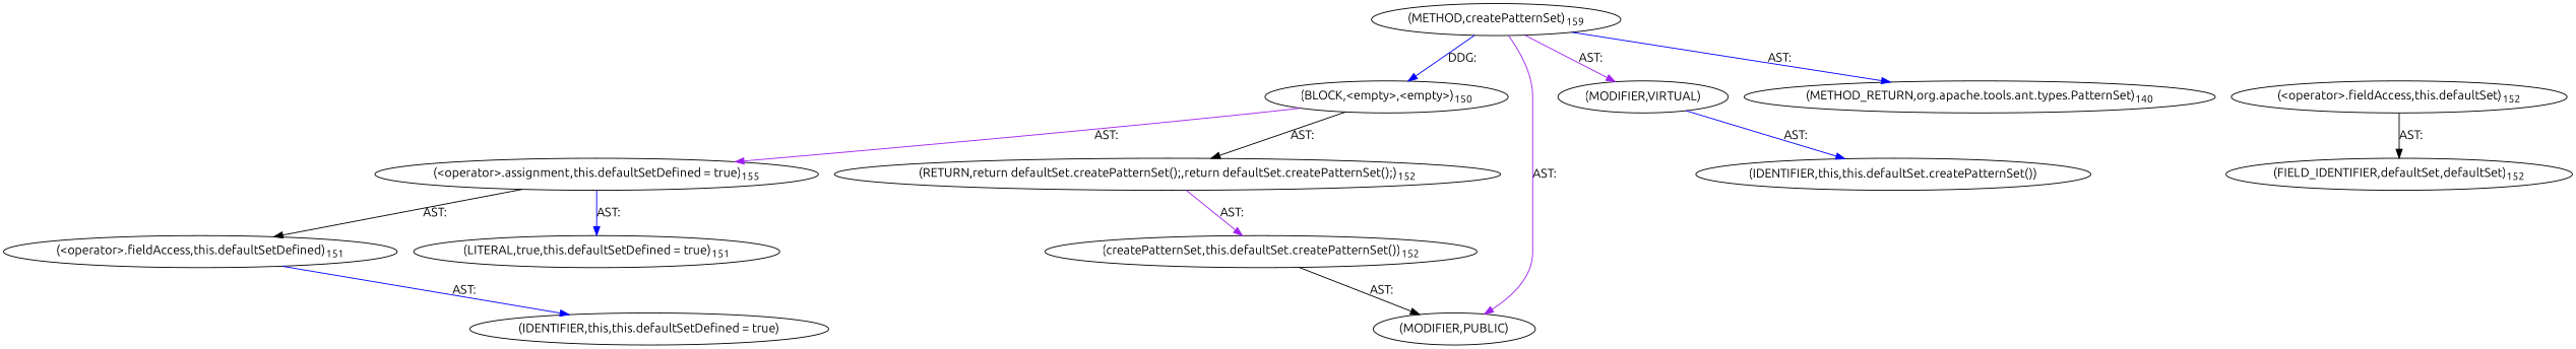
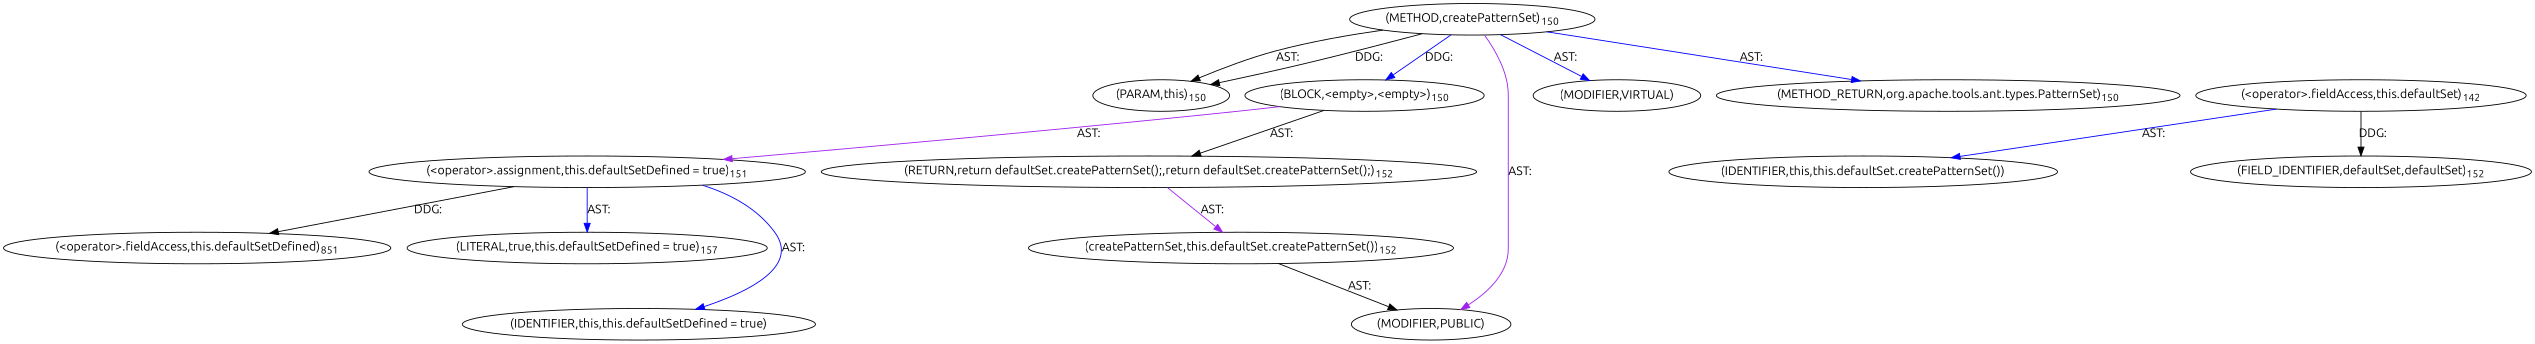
  digraph {
    fontname=Ubuntu
    node [fontname=Ubuntu]
    edge [color=black fontname=Ubuntu]
-   n1 [label=<(METHOD,createPatternSet)<SUB>159</SUB>>]
+   n1 [label=<(METHOD,createPatternSet)<SUB>150</SUB>>]
+   n2 [label=<(PARAM,this)<SUB>150</SUB>>]
    n3 [label=<(BLOCK,&lt;empty&gt;,&lt;empty&gt;)<SUB>150</SUB>>]
    n4 [label=<(MODIFIER,PUBLIC)>]
    n5 [label=<(MODIFIER,VIRTUAL)>]
-   n6 [label=<(METHOD_RETURN,org.apache.tools.ant.types.PatternSet)<SUB>140</SUB>>]
-   n7 [label=<(&lt;operator&gt;.assignment,this.defaultSetDefined = true)<SUB>155</SUB>>]
+   n6 [label=<(METHOD_RETURN,org.apache.tools.ant.types.PatternSet)<SUB>150</SUB>>]
+   n7 [label=<(&lt;operator&gt;.assignment,this.defaultSetDefined = true)<SUB>151</SUB>>]
    n8 [label=<(RETURN,return defaultSet.createPatternSet();,return defaultSet.createPatternSet();)<SUB>152</SUB>>]
-   n9 [label=<(&lt;operator&gt;.fieldAccess,this.defaultSetDefined)<SUB>151</SUB>>]
-   n10 [label=<(LITERAL,true,this.defaultSetDefined = true)<SUB>151</SUB>>]
+   n9 [label=<(&lt;operator&gt;.fieldAccess,this.defaultSetDefined)<SUB>851</SUB>>]
+   n10 [label=<(LITERAL,true,this.defaultSetDefined = true)<SUB>157</SUB>>]
    n11 [label=<(createPatternSet,this.defaultSet.createPatternSet())<SUB>152</SUB>>]
    n12 [label=<(IDENTIFIER,this,this.defaultSetDefined = true)>]
-   n13 [label=<(&lt;operator&gt;.fieldAccess,this.defaultSet)<SUB>152</SUB>>]
+   n13 [label=<(&lt;operator&gt;.fieldAccess,this.defaultSet)<SUB>142</SUB>>]
    n14 [label=<(IDENTIFIER,this,this.defaultSet.createPatternSet())>]
    n15 [label=<(FIELD_IDENTIFIER,defaultSet,defaultSet)<SUB>152</SUB>>]
+   n1 -> n2 [label="AST: "]
+   n1 -> n2 [label="DDG: "]
    n1 -> n3 [color=blue label="DDG: "]
    n1 -> n4 [color=purple label="AST: "]
-   n1 -> n5 [color=purple label="AST: "]
+   n1 -> n5 [color=blue label="AST: "]
    n1 -> n6 [color=blue label="AST: "]
    n3 -> n7 [color=purple label="AST: "]
    n3 -> n8 [label="AST: "]
-   n7 -> n9 [label="AST: "]
+   n7 -> n9 [label="DDG: "]
    n7 -> n10 [color=blue label="AST: "]
    n8 -> n11 [color=purple label="AST: "]
-   n9 -> n12 [color=blue label="AST: "]
+   n7 -> n12 [color=blue label="AST: "]
    n11 -> n4 [label="AST: "]
-   n5 -> n14 [color=blue label="AST: "]
-   n13 -> n15 [label="AST: "]
+   n13 -> n14 [color=blue label="AST: "]
+   n13 -> n15 [label="DDG: "]
  }
